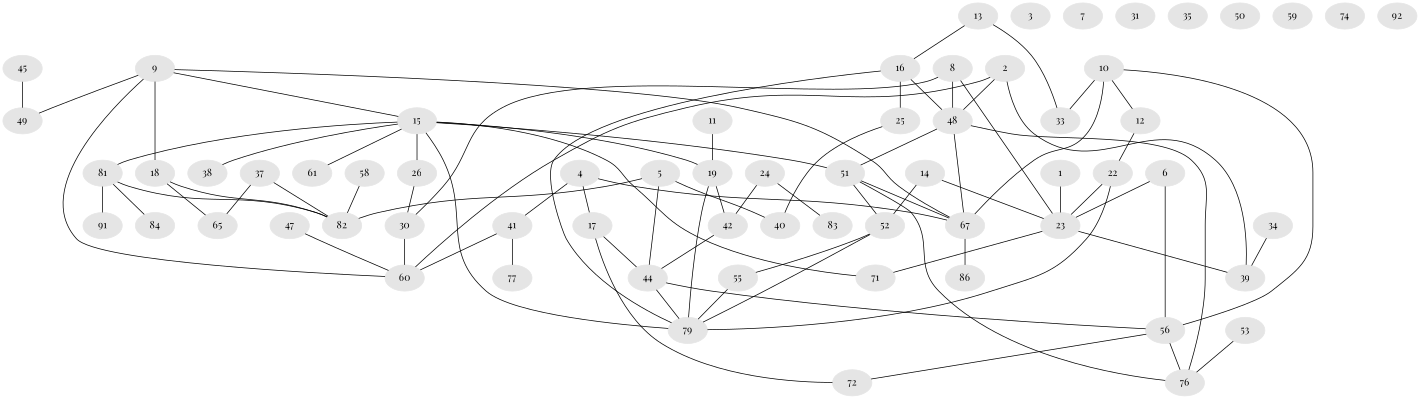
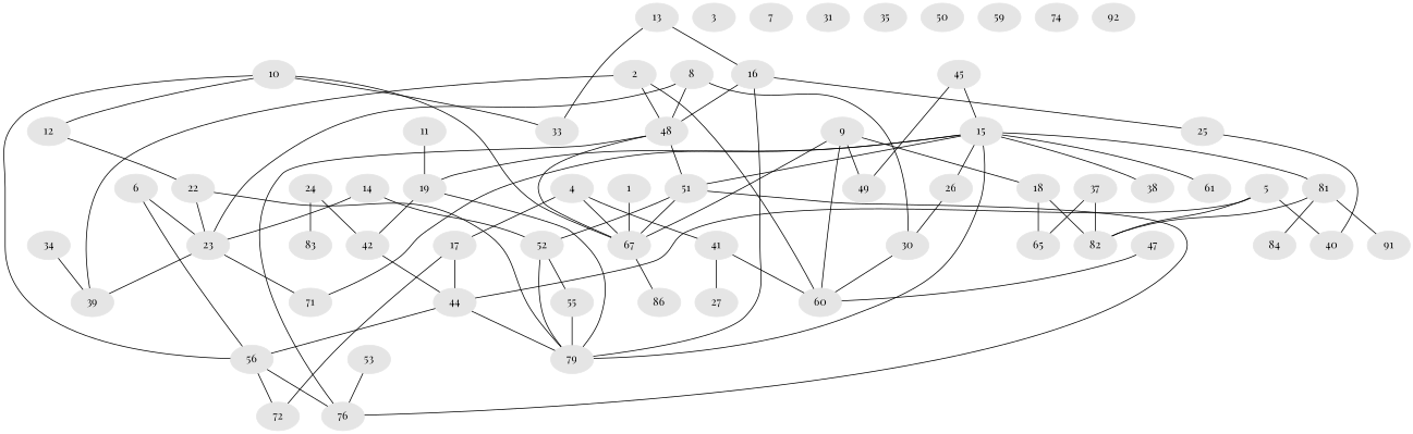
  graph {
    fontname="Playfair Display"
    node [color=gray90 fontname="Playfair Display" style=filled]
    edge [fontname="Playfair Display"]
    23 [super="+85"]
    39 [super="+64"]
    71
    1
    2
    48 [super="+73"]
    60 [super="+78"]
    67 [super="+70"]
    51 [super="+88"]
    76
    3 [super="+28"]
    4 [super="+36"]
    17
    41
    44 [super="+90"]
    72
-   77
+   77 [label=27]
    86
    5
    40
    82 [super="+93"]
    56 [super="+80"]
    79 [super="+89"]
    6 [super="+32"]
    7 [super="+27"]
    8
    30 [super="+75"]
    9 [super="+43"]
    15 [super="+87"]
    18 [super="+57"]
    49
    19
    26
    38 [super="+68"]
    61
    81
    65
    10 [super="+63"]
    12 [super="+25"]
    33
    22
    16 [super="+21"]
    n43 [label=25]
    11 [super="+29"]
    42 [super="+46"]
    13
    14
    52 [super="+54"]
    55
    84
    91
    24 [super="+62"]
    83
    31
    34
    35
    37 [super="+66"]
    45 [super="+69"]
    47
    50
    53
-   58
    59
    74
    92
    23 -- 39
    23 -- 71
-   1 -- 23
+   1 -- 67
    2 -- 39
    2 -- 48
    2 -- 60
    48 -- 67
    48 -- 51
    48 -- 76
    67 -- 86
    51 -- 67
    51 -- 76
    51 -- 52 [weight=2]
    4 -- 67
    4 -- 17
    4 -- 41
    17 -- 44
    17 -- 72
    41 -- 60
    41 -- 77
    44 -- 56
    44 -- 79
    5 -- 44
    5 -- 40
    5 -- 82
    56 -- 76
    56 -- 72
    6 -- 23
    6 -- 56
    8 -- 23
    8 -- 48
    8 -- 30
    30 -- 60
    9 -- 60
    9 -- 67
-   9 -- 15
+   45 -- 15
    9 -- 18
    9 -- 49
    15 -- 71
    15 -- 51
    15 -- 79
    15 -- 19
    15 -- 26
    15 -- 38
    15 -- 61
    15 -- 81
    18 -- 82
    18 -- 65
    19 -- 79
    19 -- 42
    26 -- 30
    81 -- 82
    81 -- 84
    81 -- 91
    10 -- 67
    10 -- 56
    10 -- 12
    10 -- 33
    12 -- 22
    22 -- 23
    22 -- 79
    16 -- 48
    16 -- 79
    16 -- n43
    n43 -- 40
    11 -- 19
    42 -- 44
    13 -- 33
    13 -- 16
    14 -- 23
    14 -- 52
    52 -- 79
    52 -- 55
    55 -- 79
    24 -- 42
    24 -- 83
    34 -- 39
    37 -- 82
    37 -- 65
    45 -- 49
    47 -- 60
    53 -- 76
-   58 -- 82
  }
